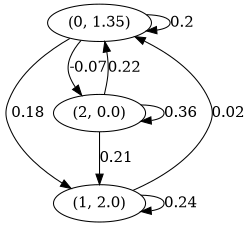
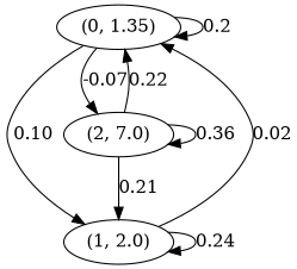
  digraph {
    n1 [label="(0, 1.35)"]
    n2 [label="(1, 2.0)"]
-   n3 [label="(2, 0.0)"]
+   n3 [label="(2, 7.0)"]
    n1 -> n1 [label=0.2]
-   n1 -> n2 [label=0.18]
+   n1 -> n2 [label=0.10]
    n1 -> n3 [label=-0.07]
    n2 -> n1 [label=0.02]
    n2 -> n2 [label=0.24]
    n3 -> n1 [label=0.22]
    n3 -> n2 [label=0.21]
    n3 -> n3 [label=0.36]
  }
